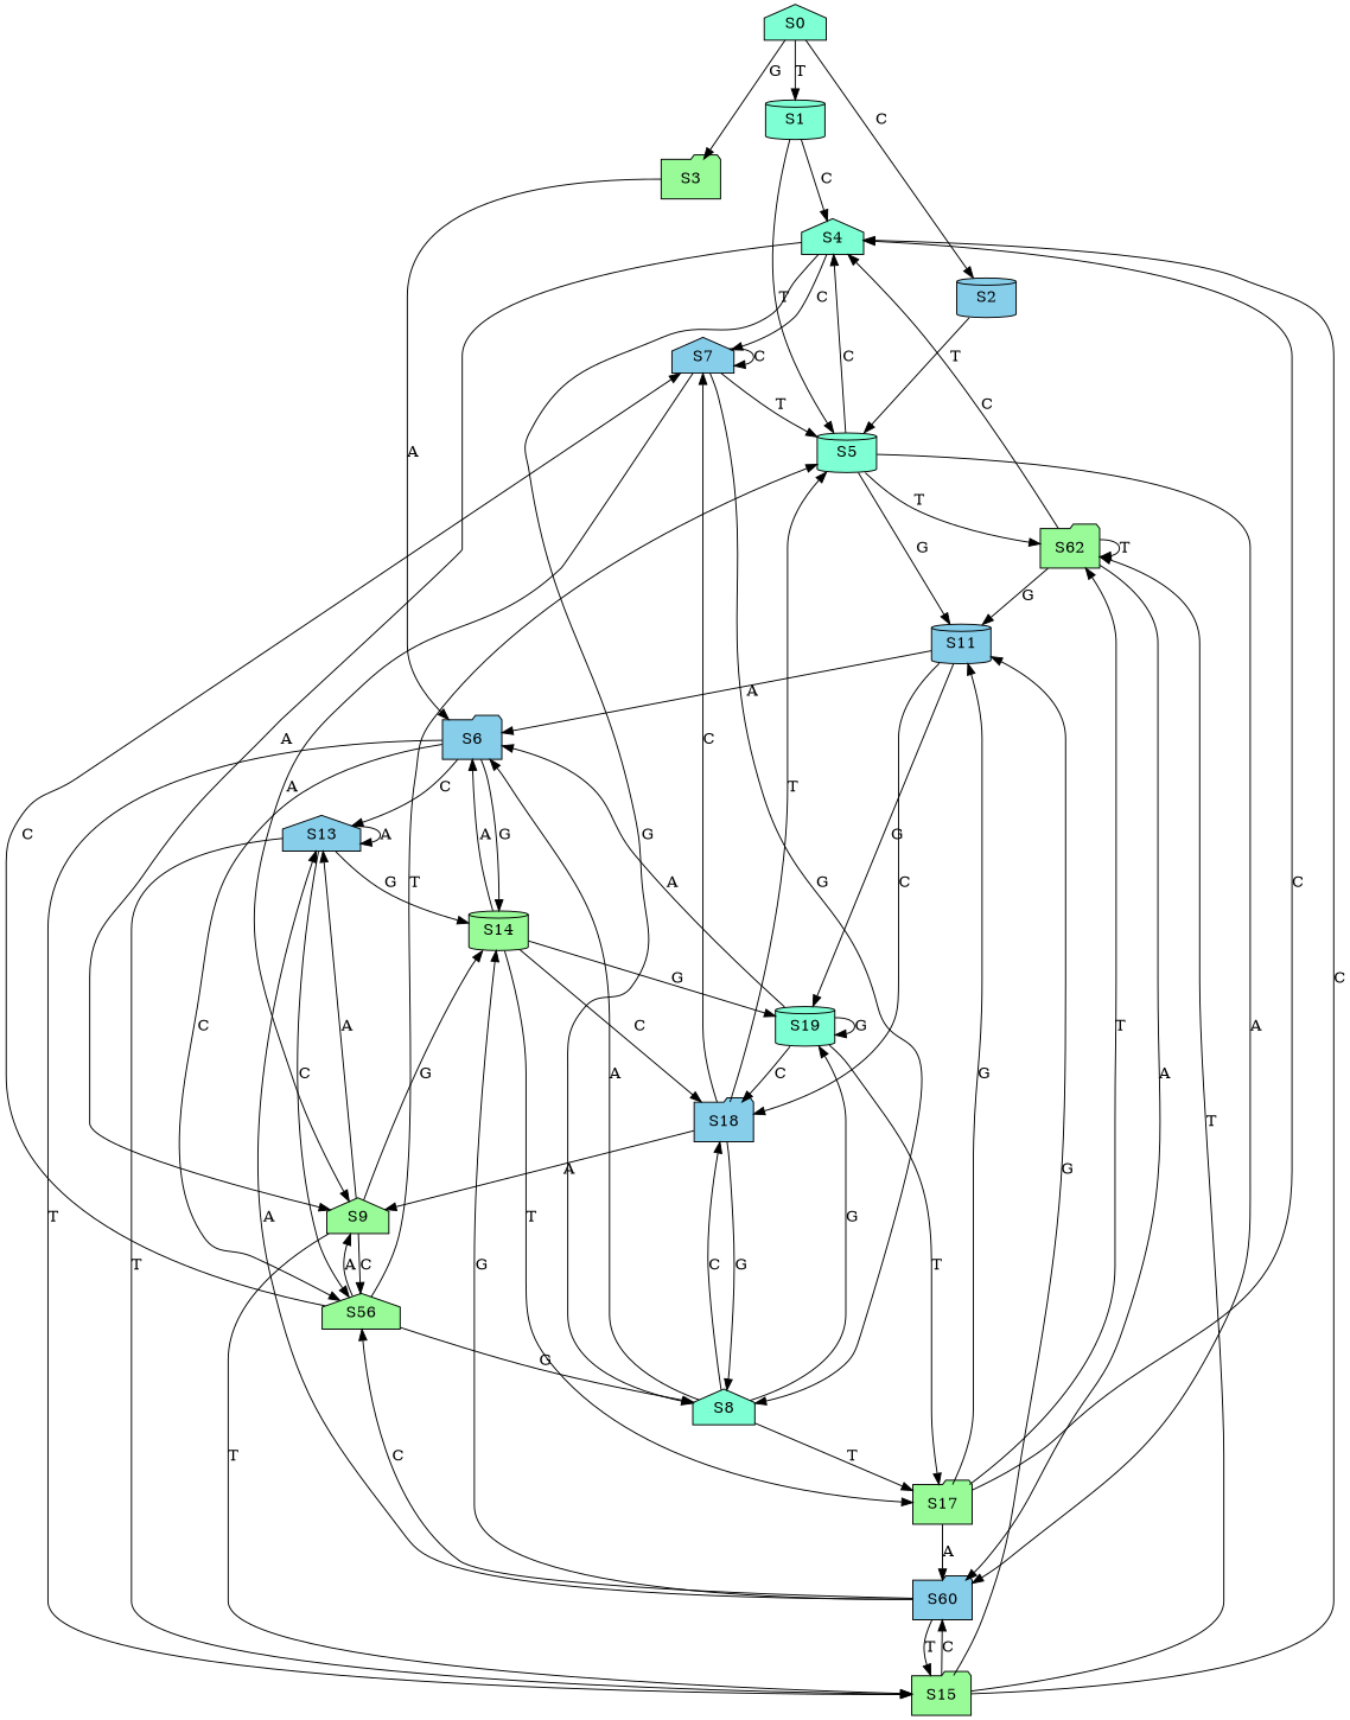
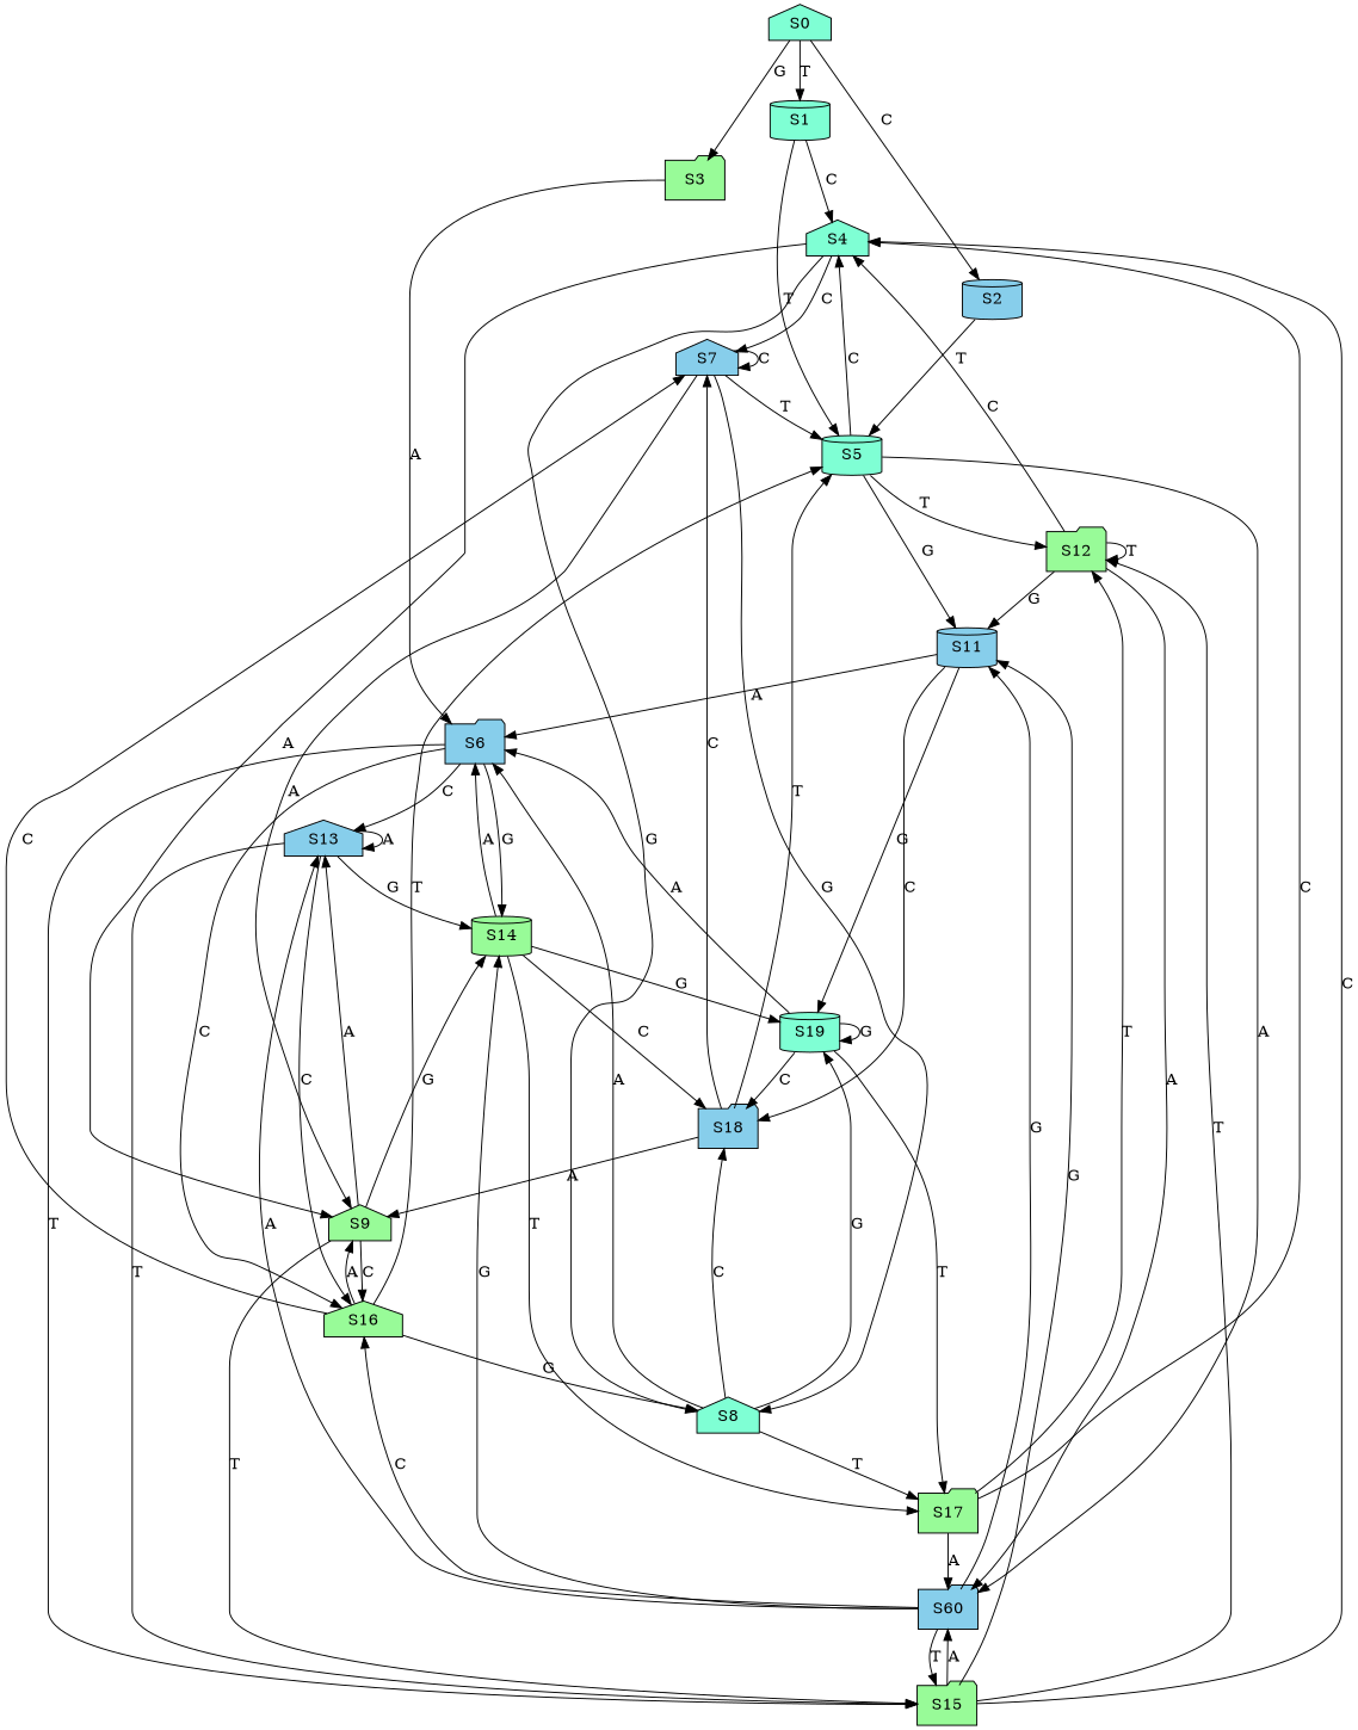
  strict digraph {
    node [fillcolor=skyblue shape=house style=filled]
    S0 [fillcolor=aquamarine]
    S1 [fillcolor=aquamarine shape=cylinder]
    S2 [shape=cylinder]
    S3 [fillcolor=palegreen shape=folder]
    S4 [fillcolor=aquamarine]
    S5 [fillcolor=aquamarine shape=cylinder]
    S6 [shape=folder]
    S7
    S8 [fillcolor=aquamarine]
    S9 [fillcolor=palegreen]
    n11 [label=S60 shape=folder]
    S11 [shape=cylinder]
-   S12 [fillcolor=palegreen shape=folder label=S62]
+   S12 [fillcolor=palegreen shape=folder]
    S13
    S14 [fillcolor=palegreen shape=cylinder]
    S15 [fillcolor=palegreen shape=folder]
-   S16 [fillcolor=palegreen label=S56]
+   S16 [fillcolor=palegreen]
    S17 [fillcolor=palegreen shape=folder]
    S18 [shape=folder]
    S19 [fillcolor=aquamarine shape=cylinder]
    S0 -> S1 [label=T]
    S0 -> S2 [label=C]
    S0 -> S3 [label=G]
    S1 -> S4 [label=C]
    S1 -> S5 [label=T]
    S2 -> S5 [label=T]
    S3 -> S6 [label=A]
    S4 -> S7 [label=C]
    S4 -> S8 [label=G]
    S4 -> S9 [label=A]
    S5 -> S4 [label=C]
    S5 -> n11 [label=A]
    S5 -> S11 [label=G]
    S5 -> S12 [label=T]
    S6 -> S13 [label=C]
    S6 -> S14 [label=G]
    S6 -> S15 [label=T]
    S6 -> S16 [label=C]
    S7 -> S5 [label=T]
    S7 -> S7 [label=C]
    S7 -> S8 [label=G]
    S7 -> S9 [label=A]
    S8 -> S6 [label=A]
    S8 -> S17 [label=T]
    S8 -> S18 [label=C]
    S8 -> S19 [label=G]
    S9 -> S13 [label=A]
    S9 -> S14 [label=G]
    S9 -> S15 [label=T]
    S9 -> S16 [label=C]
    n11 -> S13 [label=A]
    n11 -> S14 [label=G]
    n11 -> S15 [label=T]
    n11 -> S16 [label=C]
    S11 -> S6 [label=A]
    S11 -> S18 [label=C]
    S11 -> S19 [label=G]
    S12 -> S4 [label=C]
    S12 -> n11 [label=A]
    S12 -> S11 [label=G]
    S12 -> S12 [label=T]
    S13 -> S13 [label=A]
    S13 -> S14 [label=G]
    S13 -> S15 [label=T]
    S13 -> S16 [label=C]
    S14 -> S6 [label=A]
    S14 -> S17 [label=T]
    S14 -> S18 [label=C]
    S14 -> S19 [label=G]
    S15 -> S4 [label=C]
-   S15 -> n11 [label=C]
+   S15 -> n11 [label=A]
    S15 -> S11 [label=G]
    S15 -> S12 [label=T]
    S16 -> S5 [label=T]
    S16 -> S7 [label=C]
    S16 -> S8 [label=G]
    S16 -> S9 [label=A]
    S17 -> S4 [label=C]
    S17 -> n11 [label=A]
-   S17 -> S11 [label=G]
+   n11 -> S11 [label=G]
    S17 -> S12 [label=T]
    S18 -> S5 [label=T]
    S18 -> S7 [label=C]
-   S18 -> S8 [label=G]
    S18 -> S9 [label=A]
    S19 -> S6 [label=A]
    S19 -> S17 [label=T]
    S19 -> S18 [label=C]
    S19 -> S19 [label=G]
  }
